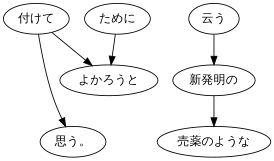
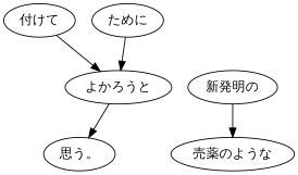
  digraph {
    fontname="Patrick Hand"
    node [fontname="Patrick Hand"]
    edge [fontname="Patrick Hand"]
    n1 [label="思う。"]
-   n2 [label="云う"]
    n3 [label="新発明の"]
    n4 [label="売薬のような"]
    n5 [label="付けて"]
    n6 [label="よかろうと"]
    n7 [label="ために"]
-   n2 -> n3
    n3 -> n4
    n5 -> n6
-   n5 -> n1
+   n6 -> n1
    n7 -> n6
  }
